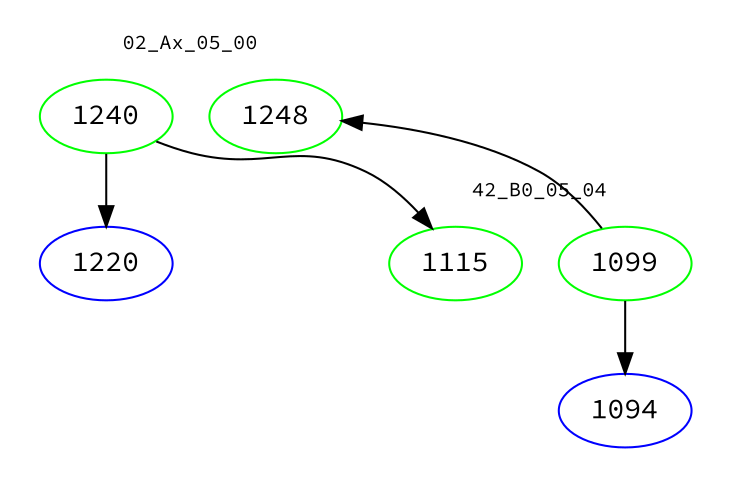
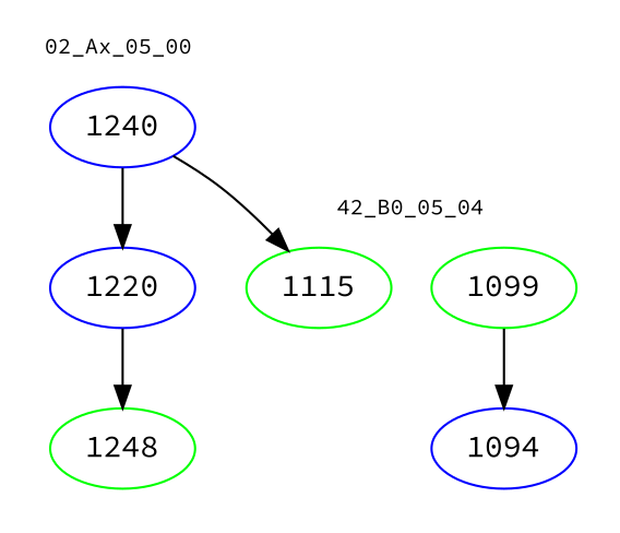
  digraph {
    fontname="Source Code Pro"
    node [color=green fontname="Source Code Pro"]
    edge [color=black fontname="Source Code Pro"]
-   n1 [label=1240]
+   n1 [color=blue label=1240]
    n2 [color=blue label=1220]
    n3 [label=1248]
    n4 [label=1099]
    n5 [color=blue label=1094]
    n6 [label=1115]
    subgraph cluster_1 {
      color=white
      fontsize=10
      label="02_Ax_05_00"
      n1
      n2
      n3
    }
    subgraph cluster_2 {
      color=white
      fontsize=10
      label="42_B0_05_04"
      n4
      n5
      n6
    }
    n1 -> n2
    n1 -> n6
-   n4 -> n3
+   n2 -> n3
    n4 -> n5
  }
